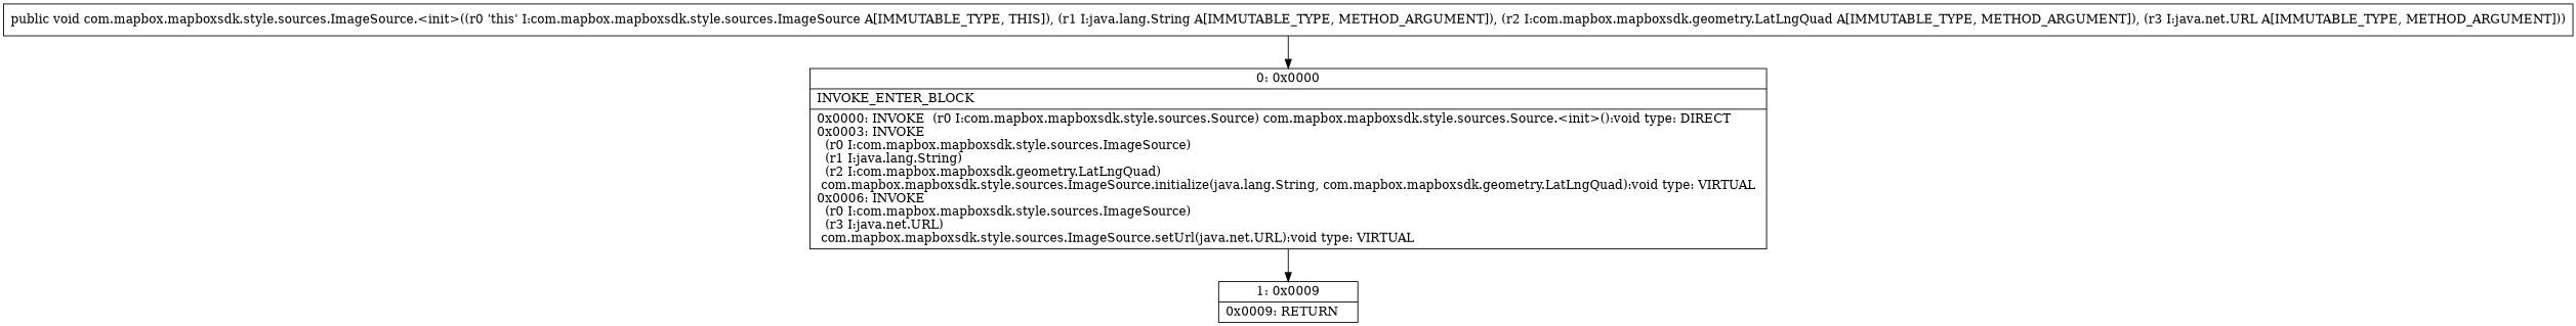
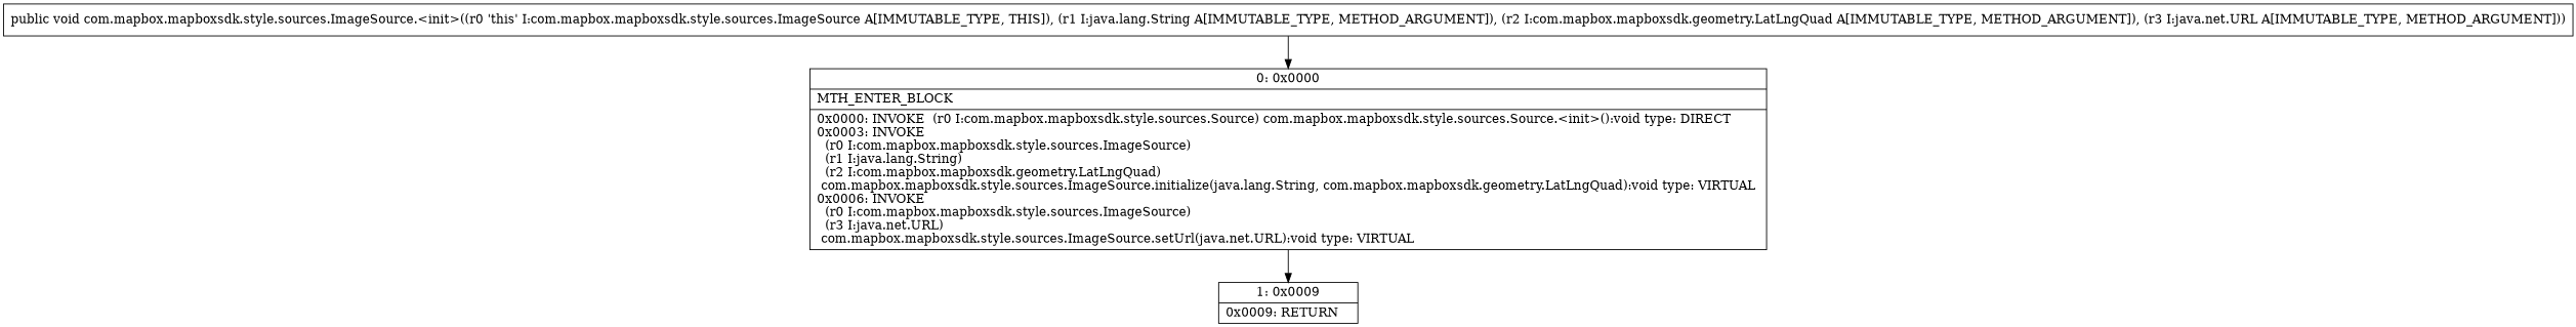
  digraph {
    node [shape=record]
-   n1 [label="{0\:\ 0x0000|INVOKE_ENTER_BLOCK\l|0x0000: INVOKE  (r0 I:com.mapbox.mapboxsdk.style.sources.Source) com.mapbox.mapboxsdk.style.sources.Source.\<init\>():void type: DIRECT \l0x0003: INVOKE  \l  (r0 I:com.mapbox.mapboxsdk.style.sources.ImageSource)\l  (r1 I:java.lang.String)\l  (r2 I:com.mapbox.mapboxsdk.geometry.LatLngQuad)\l com.mapbox.mapboxsdk.style.sources.ImageSource.initialize(java.lang.String, com.mapbox.mapboxsdk.geometry.LatLngQuad):void type: VIRTUAL \l0x0006: INVOKE  \l  (r0 I:com.mapbox.mapboxsdk.style.sources.ImageSource)\l  (r3 I:java.net.URL)\l com.mapbox.mapboxsdk.style.sources.ImageSource.setUrl(java.net.URL):void type: VIRTUAL \l}"]
+   n1 [label="{0\:\ 0x0000|MTH_ENTER_BLOCK\l|0x0000: INVOKE  (r0 I:com.mapbox.mapboxsdk.style.sources.Source) com.mapbox.mapboxsdk.style.sources.Source.\<init\>():void type: DIRECT \l0x0003: INVOKE  \l  (r0 I:com.mapbox.mapboxsdk.style.sources.ImageSource)\l  (r1 I:java.lang.String)\l  (r2 I:com.mapbox.mapboxsdk.geometry.LatLngQuad)\l com.mapbox.mapboxsdk.style.sources.ImageSource.initialize(java.lang.String, com.mapbox.mapboxsdk.geometry.LatLngQuad):void type: VIRTUAL \l0x0006: INVOKE  \l  (r0 I:com.mapbox.mapboxsdk.style.sources.ImageSource)\l  (r3 I:java.net.URL)\l com.mapbox.mapboxsdk.style.sources.ImageSource.setUrl(java.net.URL):void type: VIRTUAL \l}"]
    n2 [label="{1\:\ 0x0009|0x0009: RETURN   \l}"]
    n3 [label="{public void com.mapbox.mapboxsdk.style.sources.ImageSource.\<init\>((r0 'this' I:com.mapbox.mapboxsdk.style.sources.ImageSource A[IMMUTABLE_TYPE, THIS]), (r1 I:java.lang.String A[IMMUTABLE_TYPE, METHOD_ARGUMENT]), (r2 I:com.mapbox.mapboxsdk.geometry.LatLngQuad A[IMMUTABLE_TYPE, METHOD_ARGUMENT]), (r3 I:java.net.URL A[IMMUTABLE_TYPE, METHOD_ARGUMENT])) }"]
    n1 -> n2
    n3 -> n1
  }
